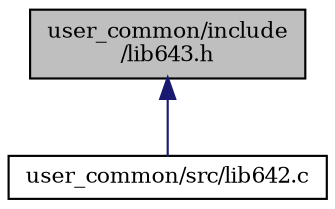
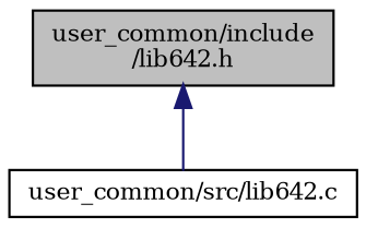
  digraph {
    fontname="DejaVu Serif"
    node [color=black fontname="DejaVu Serif" fontsize=10 shape=record style=filled]
-   n1 [fillcolor=grey75 fontcolor=black height=0.2 label="user_common/include\l/lib643.h" width=0.4]
+   n1 [fillcolor=grey75 fontcolor=black height=0.2 label="user_common/include\l/lib642.h" width=0.4]
    n2 [fillcolor=white height=0.2 label="user_common/src/lib642.c" width=0.4]
    n1 -> n2 [color=midnightblue dir=back fontname="DejaVu Serif" fontsize=10 labelfontname=Helvetica labelfontsize=10 style=solid]
  }
